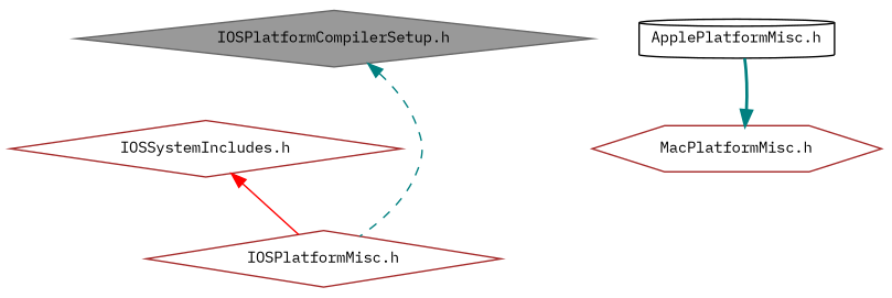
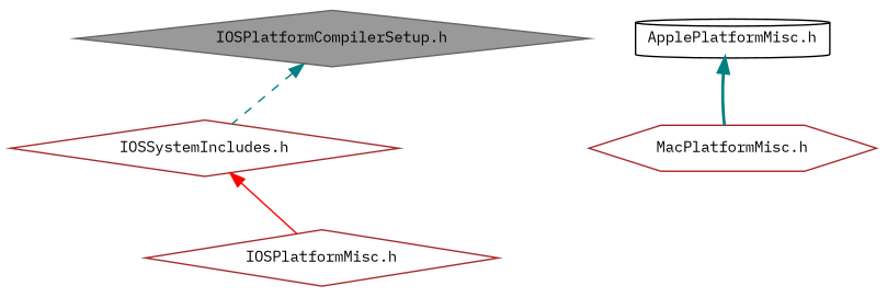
  digraph {
    fontname="IBM Plex Mono"
    node [color=brown fillcolor=white fontname="IBM Plex Mono" fontsize=10 shape=diamond style=filled]
    edge [color=teal dir=back fontname="IBM Plex Mono" fontsize=10 labelfontname=Helvetica labelfontsize=10]
    n1 [color=gray40 fillcolor=grey60 fontcolor=black height=0.2 label="IOSPlatformCompilerSetup.h" width=0.4]
    n2 [height=0.2 label="IOSSystemIncludes.h" width=0.4]
    n3 [height=0.2 label="IOSPlatformMisc.h" width=0.4]
    n4 [color=black height=0.2 label="ApplePlatformMisc.h" shape=cylinder width=0.4]
    n5 [height=0.2 label="MacPlatformMisc.h" shape=hexagon width=0.4]
-   n1 -> n3 [style=dashed]
+   n1 -> n2 [style=dashed]
    n2 -> n3 [color=red style=solid]
-   n5 -> n4 [style=bold]
+   n4 -> n5 [style=bold]
  }
